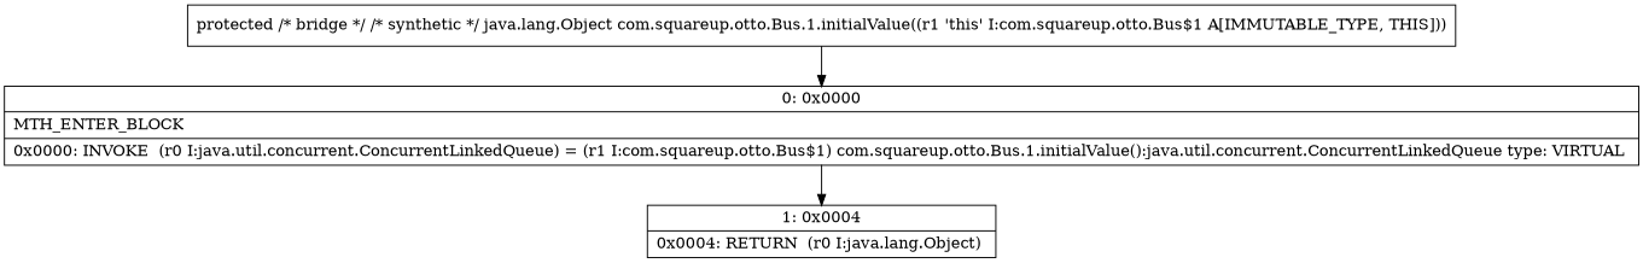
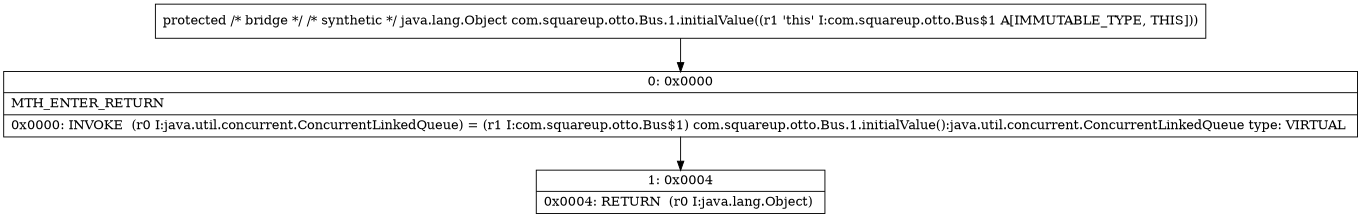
  digraph {
    node [shape=record]
-   n1 [label="{0\:\ 0x0000|MTH_ENTER_BLOCK\l|0x0000: INVOKE  (r0 I:java.util.concurrent.ConcurrentLinkedQueue) = (r1 I:com.squareup.otto.Bus$1) com.squareup.otto.Bus.1.initialValue():java.util.concurrent.ConcurrentLinkedQueue type: VIRTUAL \l}"]
+   n1 [label="{0\:\ 0x0000|MTH_ENTER_RETURN\l|0x0000: INVOKE  (r0 I:java.util.concurrent.ConcurrentLinkedQueue) = (r1 I:com.squareup.otto.Bus$1) com.squareup.otto.Bus.1.initialValue():java.util.concurrent.ConcurrentLinkedQueue type: VIRTUAL \l}"]
    n2 [label="{1\:\ 0x0004|0x0004: RETURN  (r0 I:java.lang.Object) \l}"]
    n3 [label="{protected \/* bridge *\/ \/* synthetic *\/ java.lang.Object com.squareup.otto.Bus.1.initialValue((r1 'this' I:com.squareup.otto.Bus$1 A[IMMUTABLE_TYPE, THIS])) }"]
    n1 -> n2
    n3 -> n1
  }
